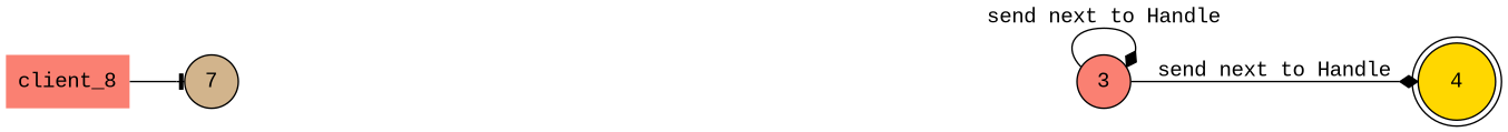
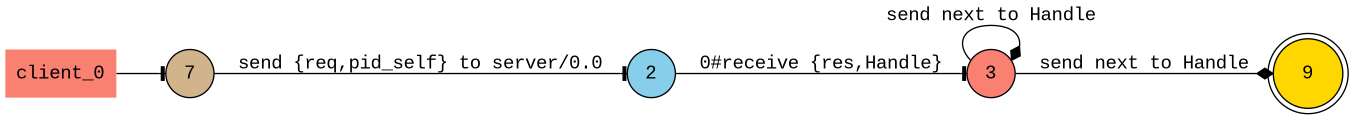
  digraph {
    fontname="Liberation Mono"
    rankdir=LR
    node [fillcolor=salmon fontname="Liberation Mono" shape=circle style=filled]
    edge [arrowhead=tee fontname="Liberation Mono"]
-   n1 [label=client_8 shape=plaintext]
+   n1 [label=client_0 shape=plaintext]
    n2 [fillcolor=tan label=7]
+   n3 [fillcolor=skyblue label=2]
    n4 [label=3]
-   n5 [fillcolor=gold label=4 shape=doublecircle]
+   n5 [fillcolor=gold label=9 shape=doublecircle]
    n1 -> n2
+   n2 -> n3 [label="send {req,pid_self} to server/0.0"]
+   n3 -> n4 [label="0#receive {res,Handle}"]
    n4 -> n4 [arrowhead=diamond label="send next to Handle"]
    n4 -> n5 [arrowhead=diamond label="send next to Handle"]
  }
